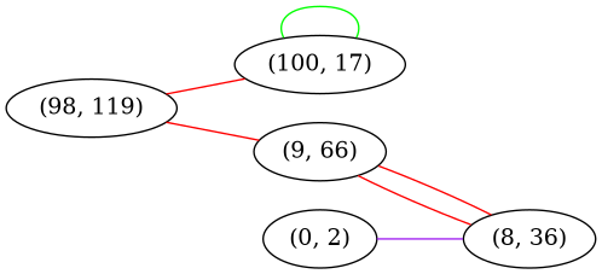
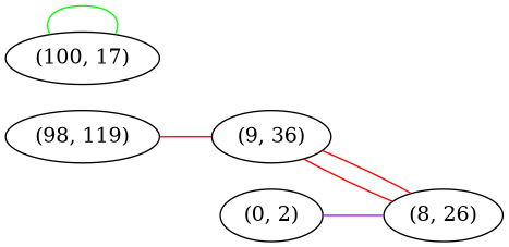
  graph {
    rankdir=LR
    edge [color=red weight=1]
    "(98, 119)"
    "(100, 17)"
-   "(9, 36)" [label="(9, 66)"]
+   "(9, 36)"
    n4 [label="(0, 2)"]
-   "(8, 36)"
-   "(98, 119)" -- "(100, 17)"
+   "(8, 36)" [label="(8, 26)"]
    "(98, 119)" -- "(9, 36)"
    "(100, 17)" -- "(100, 17)" [color=green weight=2]
    "(9, 36)" -- "(8, 36)"
    "(9, 36)" -- "(8, 36)"
    n4 -- "(8, 36)" [color=purple weight=4]
  }
